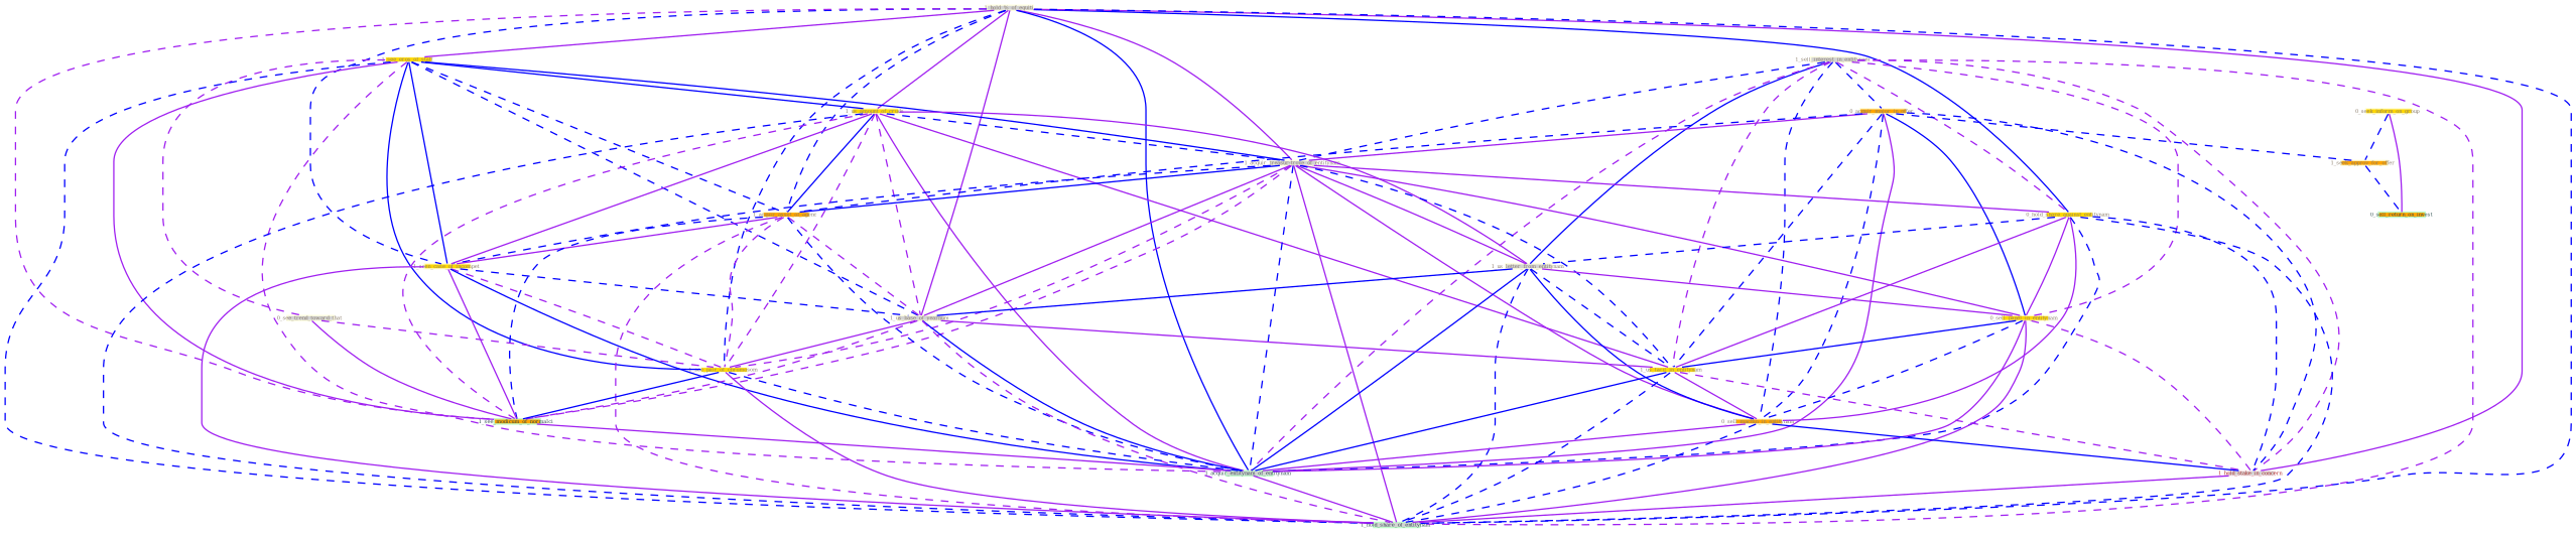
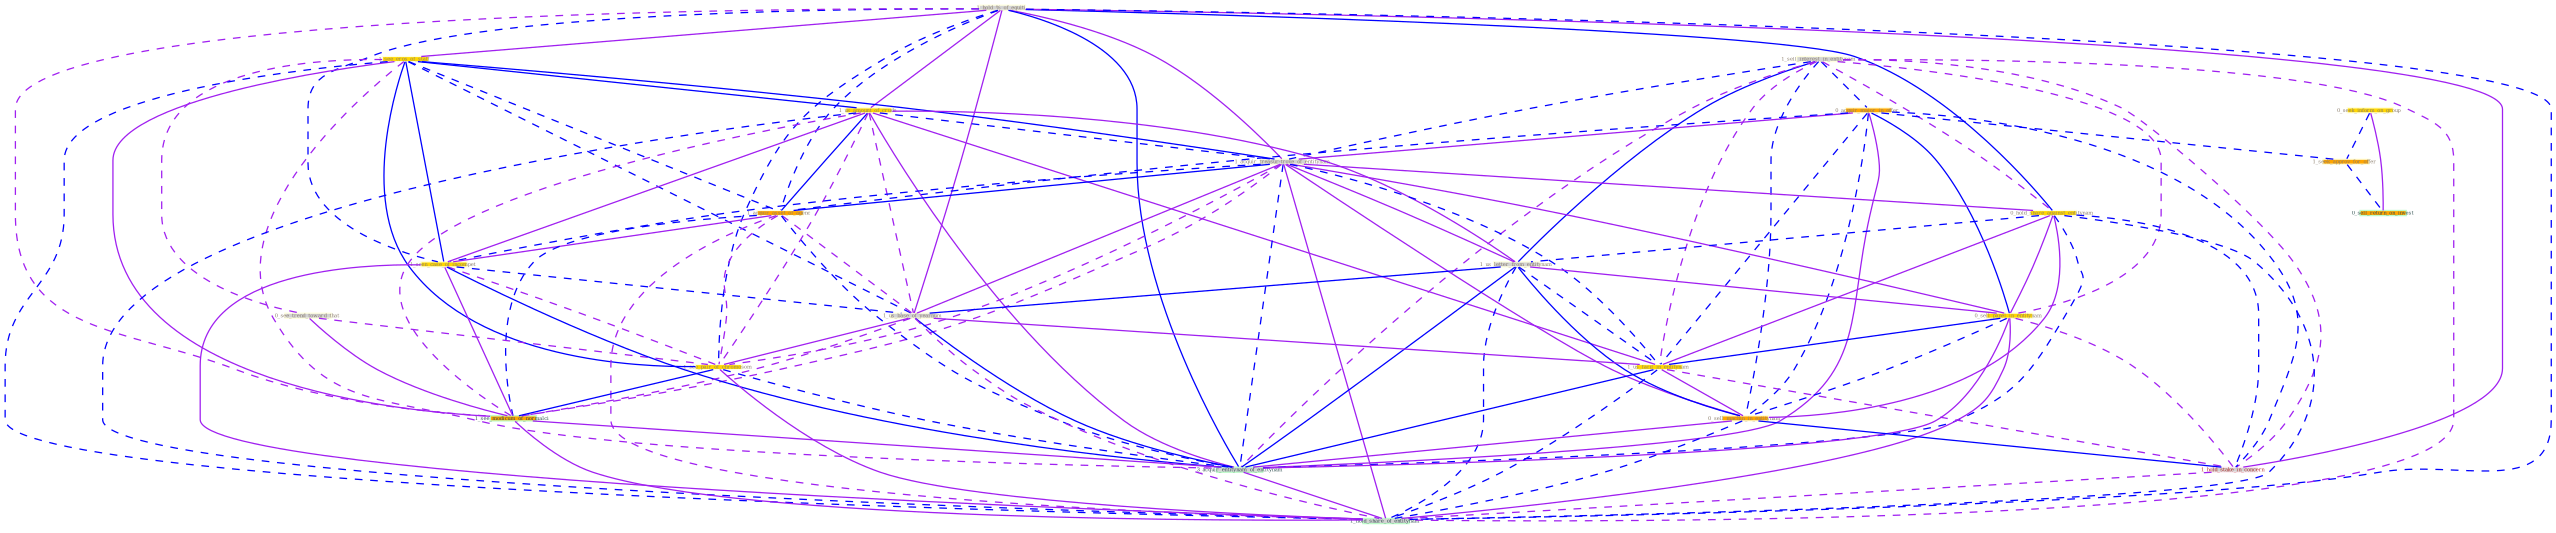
  graph {
    node [color="#ffffe0" fillcolor=lightgrey fixedsize=true fontcolor="#8b7d6b" fontsize=4 shape=polygon style=filled]
    edge [color=purple style=dashed w=1]
    "1_hold_%_of_equiti " [height=.06 width=.5]
    "1_sell_interest_in_entitynam " [height=.06 width=.5]
    "1_see_eros_of_staff " [fillcolor=gold height=.06 width=.5]
    "0_acquir_major_in_offer " [fillcolor=orange height=.06 width=.5]
    "1_us_amount_of_crude " [fillcolor=gold height=.06 width=.5]
    "0_seek_inform_on_group " [fillcolor=gold height=.06 width=.5]
    "1_acquir_treasur-trove_of_entitynam " [height=.06 width=.5]
    "0_hold_share_against_entitynam " [fillcolor=gold height=.06 width=.5]
    "1_us_letter_from_entitynam " [height=.06 width=.5]
    "1_acquir_asset_of_agenc " [fillcolor=orange height=.06 width=.5]
    "0_sell_panel_in_entitynam " [fillcolor=gold height=.06 width=.5]
    "0_see_trend_toward_that " [height=.06 width=.5]
    "1_seek_approv_for_offer " [fillcolor=orange height=.06 width=.5]
    "1_seen_case_of_incompet " [fillcolor=gold height=.06 width=.5]
    "1_us_base_of_yearnum " [height=.06 width=.5]
    "1_us_facil_in_entitynam " [fillcolor=gold height=.06 width=.5]
    "1_see_pair_of_chromosom " [fillcolor=gold height=.06 width=.5]
    "0_sell_machin_in_entitynam " [fillcolor=orange height=.06 width=.5]
    "1_hold_stake_in_concern " [color="#fff0f5" fontcolor="#b22222" height=.06 width=.5]
    "1_see_modicum_of_normalci " [color="#BDFCC9" fillcolor=orange fontcolor="#2f4f4f" height=.06 width=.5]
-   "1_acquir_entitynam_of_entitynam " [color="#BDFCC9" fontcolor="#2f4f4f" height=.06 width=.5]
+   "1_acquir_entitynam_of_entitynam " [color="#BDFCC9" fontcolor="#2f4f4f" height=.06 width=.5 label="3_acquir_entitynam_of_entitynam"]
    "1_hold_share_of_entitynam " [color="#BDFCC9" fontcolor="#2f4f4f" height=.06 width=.5]
    n23 [color="#BDFCC9" fillcolor=orange fontcolor="#2f4f4f" height=.06 label="0_sell_return_on_invest" width=.5]
    subgraph sub_1 {
      "1_hold_%_of_equiti "
      "1_sell_interest_in_entitynam "
      "1_see_eros_of_staff "
      "0_acquir_major_in_offer "
      "1_us_amount_of_crude "
      "0_seek_inform_on_group "
      "1_acquir_treasur-trove_of_entitynam "
      "0_hold_share_against_entitynam "
      "1_us_letter_from_entitynam "
      "1_acquir_asset_of_agenc "
      "0_sell_panel_in_entitynam "
      "0_see_trend_toward_that "
      "1_seek_approv_for_offer "
      "1_seen_case_of_incompet "
      "1_us_base_of_yearnum "
      "1_us_facil_in_entitynam "
      "1_see_pair_of_chromosom "
      "0_sell_machin_in_entitynam "
    }
    subgraph sub_2 {
      "1_hold_stake_in_concern "
    }
    "1_hold_%_of_equiti " -- "1_see_eros_of_staff " [style=solid]
    "1_hold_%_of_equiti " -- "1_us_amount_of_crude " [style=solid]
    "1_hold_%_of_equiti " -- "1_acquir_treasur-trove_of_entitynam " [style=solid]
    "1_hold_%_of_equiti " -- "0_hold_share_against_entitynam " [color=blue style=solid]
    "1_hold_%_of_equiti " -- "1_acquir_asset_of_agenc " [color=blue]
    "1_hold_%_of_equiti " -- "1_seen_case_of_incompet " [color=blue]
    "1_hold_%_of_equiti " -- "1_us_base_of_yearnum " [style=solid]
    "1_hold_%_of_equiti " -- "1_see_pair_of_chromosom " [color=blue]
    "1_hold_%_of_equiti " -- "1_hold_stake_in_concern " [style=solid]
    "1_hold_%_of_equiti " -- "1_see_modicum_of_normalci "
    "1_hold_%_of_equiti " -- "1_acquir_entitynam_of_entitynam " [color=blue style=solid]
    "1_hold_%_of_equiti " -- "1_hold_share_of_entitynam " [color=blue w=2]
    "1_sell_interest_in_entitynam " -- "0_acquir_major_in_offer " [color=blue]
    "1_sell_interest_in_entitynam " -- "1_acquir_treasur-trove_of_entitynam " [color=blue]
    "1_sell_interest_in_entitynam " -- "0_hold_share_against_entitynam "
    "1_sell_interest_in_entitynam " -- "1_us_letter_from_entitynam " [color=blue style=solid]
    "1_sell_interest_in_entitynam " -- "0_sell_panel_in_entitynam " [w=3]
    "1_sell_interest_in_entitynam " -- "1_us_facil_in_entitynam " [w=2]
    "1_sell_interest_in_entitynam " -- "0_sell_machin_in_entitynam " [color=blue w=3]
    "1_sell_interest_in_entitynam " -- "1_hold_stake_in_concern "
    "1_sell_interest_in_entitynam " -- "1_acquir_entitynam_of_entitynam "
    "1_sell_interest_in_entitynam " -- "1_hold_share_of_entitynam "
    "1_see_eros_of_staff " -- "1_us_amount_of_crude " [color=blue style=solid]
    "1_see_eros_of_staff " -- "1_acquir_treasur-trove_of_entitynam " [color=blue style=solid]
    "1_see_eros_of_staff " -- "1_acquir_asset_of_agenc " [color=blue]
    "1_see_eros_of_staff " -- "0_see_trend_toward_that "
    "1_see_eros_of_staff " -- "1_seen_case_of_incompet " [color=blue style=solid]
    "1_see_eros_of_staff " -- "1_us_base_of_yearnum " [color=blue]
    "1_see_eros_of_staff " -- "1_see_pair_of_chromosom " [color=blue style=solid w=2]
    "1_see_eros_of_staff " -- "1_see_modicum_of_normalci " [style=solid w=2]
    "1_see_eros_of_staff " -- "1_acquir_entitynam_of_entitynam "
    "1_see_eros_of_staff " -- "1_hold_share_of_entitynam " [color=blue]
    "0_acquir_major_in_offer " -- "1_acquir_treasur-trove_of_entitynam " [style=solid]
    "0_acquir_major_in_offer " -- "1_acquir_asset_of_agenc " [color=blue]
    "0_acquir_major_in_offer " -- "0_sell_panel_in_entitynam " [color=blue style=solid]
    "0_acquir_major_in_offer " -- "1_seek_approv_for_offer " [color=blue]
    "0_acquir_major_in_offer " -- "1_us_facil_in_entitynam " [color=blue]
    "0_acquir_major_in_offer " -- "0_sell_machin_in_entitynam " [color=blue]
    "0_acquir_major_in_offer " -- "1_hold_stake_in_concern " [color=blue]
    "0_acquir_major_in_offer " -- "1_acquir_entitynam_of_entitynam " [style=solid]
    "1_us_amount_of_crude " -- "1_acquir_treasur-trove_of_entitynam " [color=blue]
    "1_us_amount_of_crude " -- "1_us_letter_from_entitynam " [style=solid]
    "1_us_amount_of_crude " -- "1_acquir_asset_of_agenc " [color=blue style=solid]
    "1_us_amount_of_crude " -- "1_seen_case_of_incompet " [style=solid]
    "1_us_amount_of_crude " -- "1_us_base_of_yearnum " [w=2]
    "1_us_amount_of_crude " -- "1_us_facil_in_entitynam " [style=solid]
    "1_us_amount_of_crude " -- "1_see_pair_of_chromosom "
    "1_us_amount_of_crude " -- "1_see_modicum_of_normalci "
    "1_us_amount_of_crude " -- "1_acquir_entitynam_of_entitynam " [style=solid]
    "1_us_amount_of_crude " -- "1_hold_share_of_entitynam " [color=blue]
    "0_seek_inform_on_group " -- "1_seek_approv_for_offer " [color=blue]
    "0_seek_inform_on_group " -- n23 [style=solid w=2]
    "1_acquir_treasur-trove_of_entitynam " -- "0_hold_share_against_entitynam " [style=solid]
    "1_acquir_treasur-trove_of_entitynam " -- "1_us_letter_from_entitynam " [style=solid]
    "1_acquir_treasur-trove_of_entitynam " -- "1_acquir_asset_of_agenc " [color=blue style=solid w=2]
    "1_acquir_treasur-trove_of_entitynam " -- "0_sell_panel_in_entitynam " [style=solid]
    "1_acquir_treasur-trove_of_entitynam " -- "1_seen_case_of_incompet " [color=blue]
    "1_acquir_treasur-trove_of_entitynam " -- "1_us_base_of_yearnum " [style=solid]
    "1_acquir_treasur-trove_of_entitynam " -- "1_us_facil_in_entitynam " [color=blue]
    "1_acquir_treasur-trove_of_entitynam " -- "1_see_pair_of_chromosom "
    "1_acquir_treasur-trove_of_entitynam " -- "0_sell_machin_in_entitynam " [style=solid]
    "1_acquir_treasur-trove_of_entitynam " -- "1_see_modicum_of_normalci "
    "1_acquir_treasur-trove_of_entitynam " -- "1_acquir_entitynam_of_entitynam " [color=blue w=3]
    "1_acquir_treasur-trove_of_entitynam " -- "1_hold_share_of_entitynam " [style=solid w=2]
    "0_hold_share_against_entitynam " -- "1_us_letter_from_entitynam " [color=blue]
    "0_hold_share_against_entitynam " -- "0_sell_panel_in_entitynam " [style=solid]
    "0_hold_share_against_entitynam " -- "1_us_facil_in_entitynam " [style=solid]
    "0_hold_share_against_entitynam " -- "0_sell_machin_in_entitynam " [style=solid]
    "0_hold_share_against_entitynam " -- "1_hold_stake_in_concern " [color=blue]
    "0_hold_share_against_entitynam " -- "1_acquir_entitynam_of_entitynam " [color=blue]
    "0_hold_share_against_entitynam " -- "1_hold_share_of_entitynam " [color=blue w=3]
    "1_us_letter_from_entitynam " -- "0_sell_panel_in_entitynam " [style=solid]
    "1_us_letter_from_entitynam " -- "1_us_base_of_yearnum " [color=blue style=solid]
    "1_us_letter_from_entitynam " -- "1_us_facil_in_entitynam " [color=blue w=2]
    "1_us_letter_from_entitynam " -- "0_sell_machin_in_entitynam " [color=blue style=solid]
    "1_us_letter_from_entitynam " -- "1_acquir_entitynam_of_entitynam " [color=blue style=solid]
    "1_us_letter_from_entitynam " -- "1_hold_share_of_entitynam " [color=blue]
    "1_acquir_asset_of_agenc " -- "1_seen_case_of_incompet " [style=solid]
    "1_acquir_asset_of_agenc " -- "1_us_base_of_yearnum "
    "1_acquir_asset_of_agenc " -- "1_see_pair_of_chromosom "
    "1_acquir_asset_of_agenc " -- "1_see_modicum_of_normalci " [color=blue]
    "1_acquir_asset_of_agenc " -- "1_acquir_entitynam_of_entitynam " [color=blue w=2]
    "1_acquir_asset_of_agenc " -- "1_hold_share_of_entitynam "
    "0_sell_panel_in_entitynam " -- "1_us_facil_in_entitynam " [color=blue style=solid w=2]
    "0_sell_panel_in_entitynam " -- "0_sell_machin_in_entitynam " [color=blue w=3]
    "0_sell_panel_in_entitynam " -- "1_hold_stake_in_concern "
    "0_sell_panel_in_entitynam " -- "1_acquir_entitynam_of_entitynam " [style=solid]
    "0_sell_panel_in_entitynam " -- "1_hold_share_of_entitynam " [style=solid]
    "0_see_trend_toward_that " -- "1_see_pair_of_chromosom "
    "0_see_trend_toward_that " -- "1_see_modicum_of_normalci " [style=solid]
    "1_seek_approv_for_offer " -- n23 [color=blue]
    "1_seen_case_of_incompet " -- "1_us_base_of_yearnum " [color=blue]
    "1_seen_case_of_incompet " -- "1_see_pair_of_chromosom "
    "1_seen_case_of_incompet " -- "1_see_modicum_of_normalci " [style=solid]
    "1_seen_case_of_incompet " -- "1_acquir_entitynam_of_entitynam " [color=blue style=solid]
    "1_seen_case_of_incompet " -- "1_hold_share_of_entitynam " [style=solid]
    "1_us_base_of_yearnum " -- "1_us_facil_in_entitynam " [style=solid]
    "1_us_base_of_yearnum " -- "1_see_pair_of_chromosom " [style=solid]
    "1_us_base_of_yearnum " -- "1_see_modicum_of_normalci "
    "1_us_base_of_yearnum " -- "1_acquir_entitynam_of_entitynam " [color=blue style=solid]
    "1_us_base_of_yearnum " -- "1_hold_share_of_entitynam "
    "1_us_facil_in_entitynam " -- "0_sell_machin_in_entitynam " [style=solid w=2]
    "1_us_facil_in_entitynam " -- "1_hold_stake_in_concern "
    "1_us_facil_in_entitynam " -- "1_acquir_entitynam_of_entitynam " [color=blue style=solid]
    "1_us_facil_in_entitynam " -- "1_hold_share_of_entitynam " [color=blue]
    "1_see_pair_of_chromosom " -- "1_see_modicum_of_normalci " [color=blue style=solid w=2]
    "1_see_pair_of_chromosom " -- "1_acquir_entitynam_of_entitynam " [color=blue]
    "1_see_pair_of_chromosom " -- "1_hold_share_of_entitynam " [style=solid]
    "0_sell_machin_in_entitynam " -- "1_hold_stake_in_concern " [color=blue style=solid]
    "0_sell_machin_in_entitynam " -- "1_acquir_entitynam_of_entitynam " [style=solid]
    "0_sell_machin_in_entitynam " -- "1_hold_share_of_entitynam " [color=blue]
-   "1_hold_stake_in_concern " -- "1_hold_share_of_entitynam " [style=solid]
+   "1_hold_stake_in_concern " -- "1_hold_share_of_entitynam "
    "1_see_modicum_of_normalci " -- "1_acquir_entitynam_of_entitynam " [style=solid]
+   "1_see_modicum_of_normalci " -- "1_hold_share_of_entitynam " [style=solid]
    "1_acquir_entitynam_of_entitynam " -- "1_hold_share_of_entitynam " [style=solid w=2]
  }
